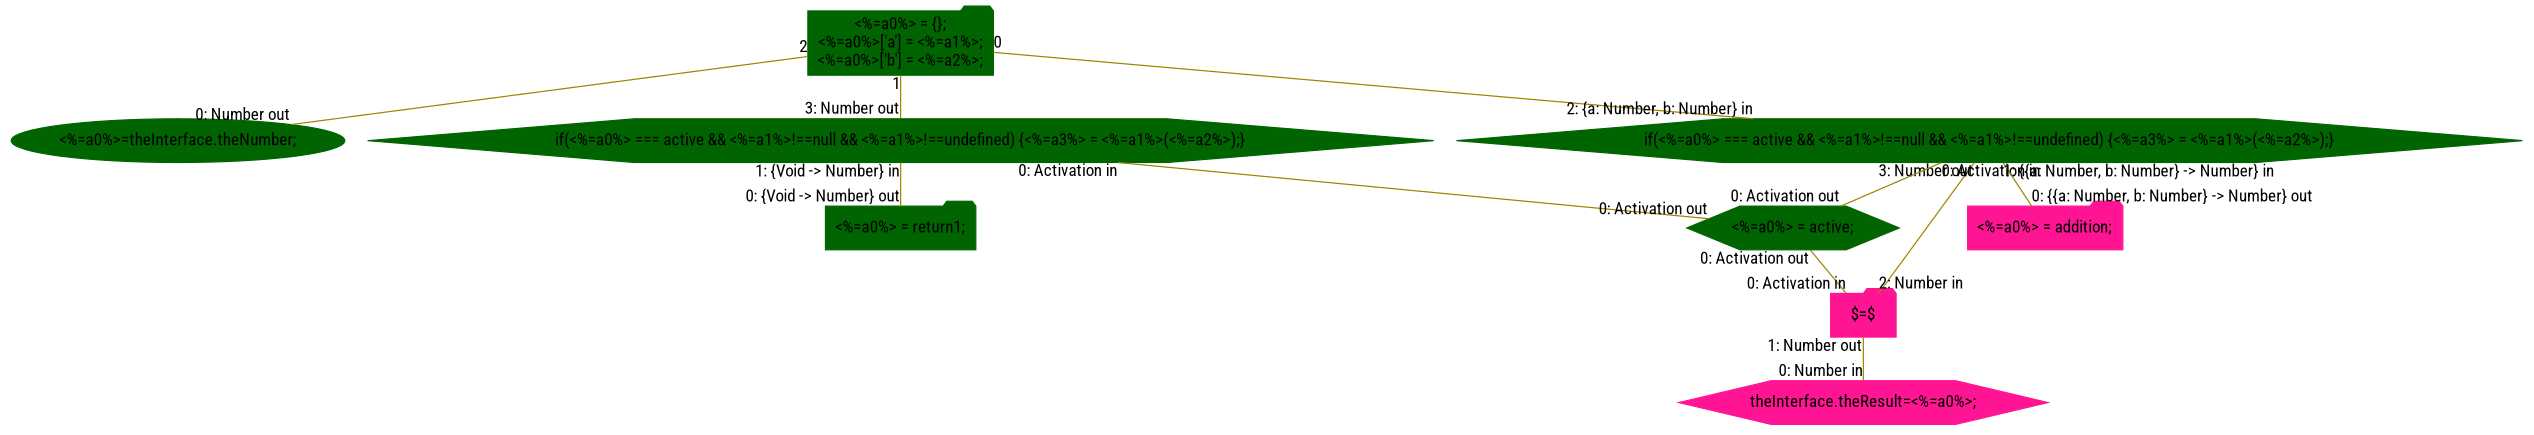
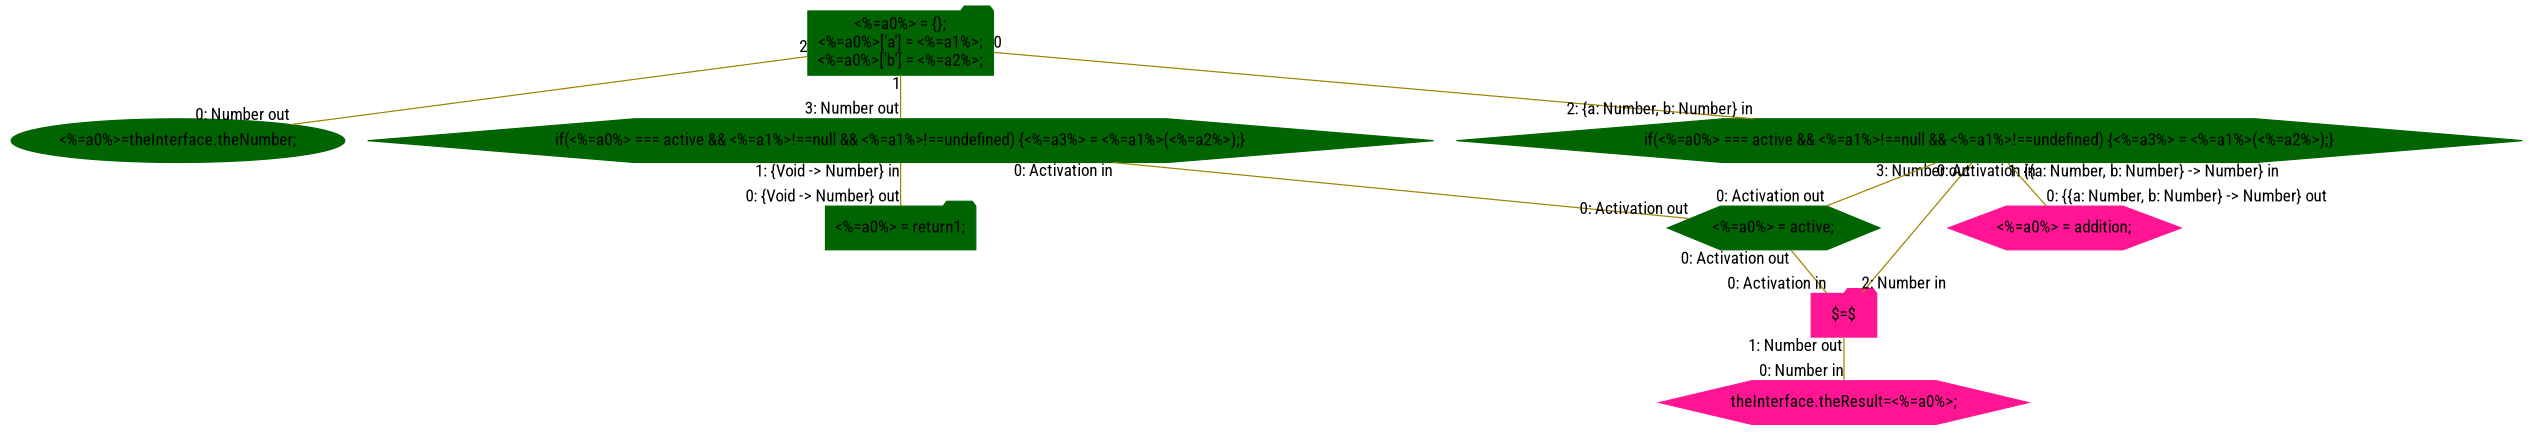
  digraph {
    fontname="Roboto Condensed"
    node [color=darkgreen fontname="Roboto Condensed" shape=hexagon style=filled]
    edge [arrowHead=none arrowsize=1 color="#9d8400" dir=none fontname="Roboto Condensed" headlabel="0: Activation out" taillabel="0: Activation in"]
    n1 [label="<%=a0%>=theInterface.theNumber;\n" shape=ellipse]
    n2 [color=deeppink label="theInterface.theResult=<%=a0%>;\n"]
    n3 [color=deeppink label="$=$" shape=folder]
    n4 [label="<%=a0%> = active;\n"]
    n5 [label="<%=a0%> = return1;\n" shape=folder]
-   n6 [color=deeppink label="<%=a0%> = addition;\n" shape=folder]
+   n6 [color=deeppink label="<%=a0%> = addition;\n"]
    n7 [label="if(<%=a0%> === active && <%=a1%>!==null && <%=a1%>!==undefined) {<%=a3%> = <%=a1%>(<%=a2%>);}\n"]
    n8 [label="if(<%=a0%> === active && <%=a1%>!==null && <%=a1%>!==undefined) {<%=a3%> = <%=a1%>(<%=a2%>);}\n"]
    n9 [label="<%=a0%> = {};\n<%=a0%>['a'] = <%=a1%>;\n<%=a0%>['b'] = <%=a2%>;\n" shape=folder]
    n3 -> n2 [headlabel="0: Number in" taillabel="1: Number out"]
    n4 -> n3 [headlabel="0: Activation in" taillabel="0: Activation out"]
    n7 -> n4
    n7 -> n5 [headlabel="0: {Void -> Number} out" taillabel="1: {Void -> Number} in"]
    n8 -> n3 [headlabel="2: Number in" taillabel="3: Number out"]
    n8 -> n4
    n8 -> n6 [headlabel="0: {{a: Number, b: Number} -> Number} out" taillabel="1: {{a: Number, b: Number} -> Number} in"]
    n9 -> n1 [headlabel="0: Number out" taillabel=2]
    n9 -> n7 [headlabel="3: Number out" taillabel=1]
    n9 -> n8 [headlabel="2: {a: Number, b: Number} in" taillabel=0]
  }
